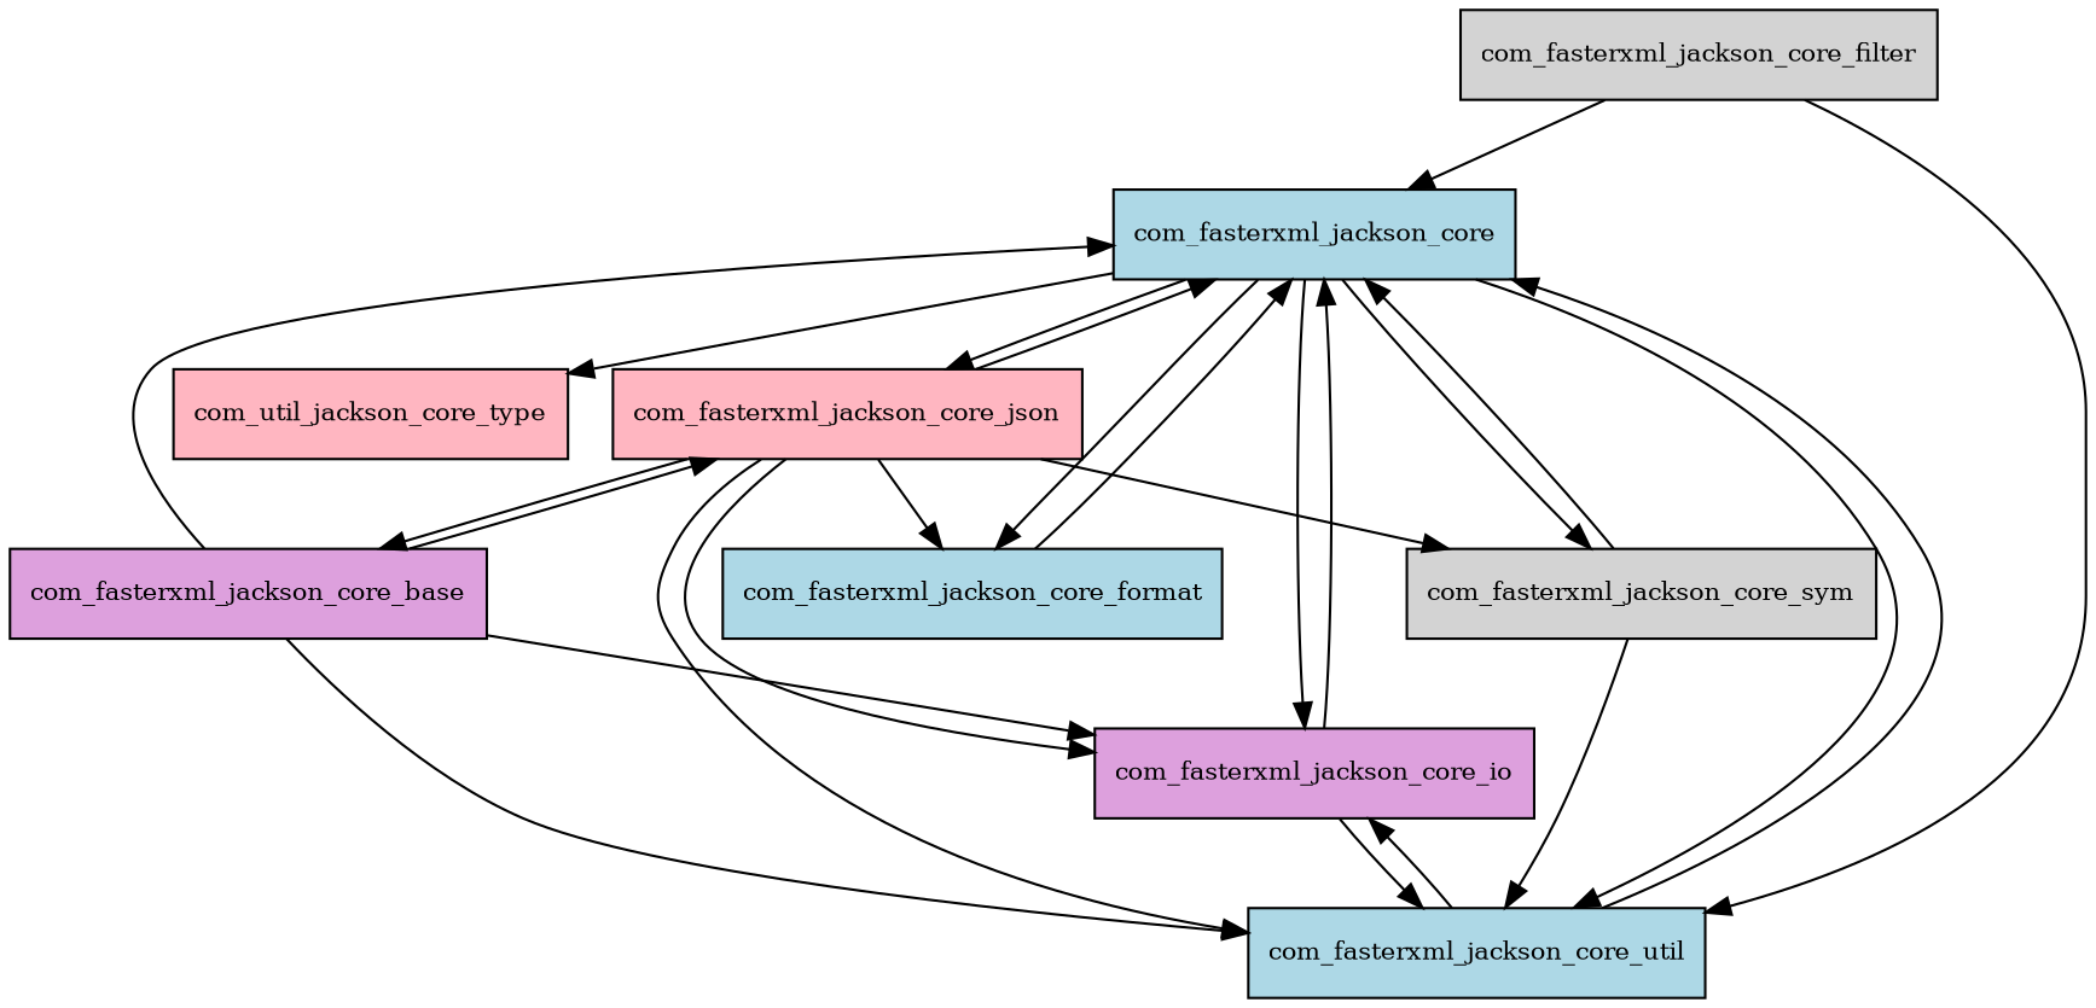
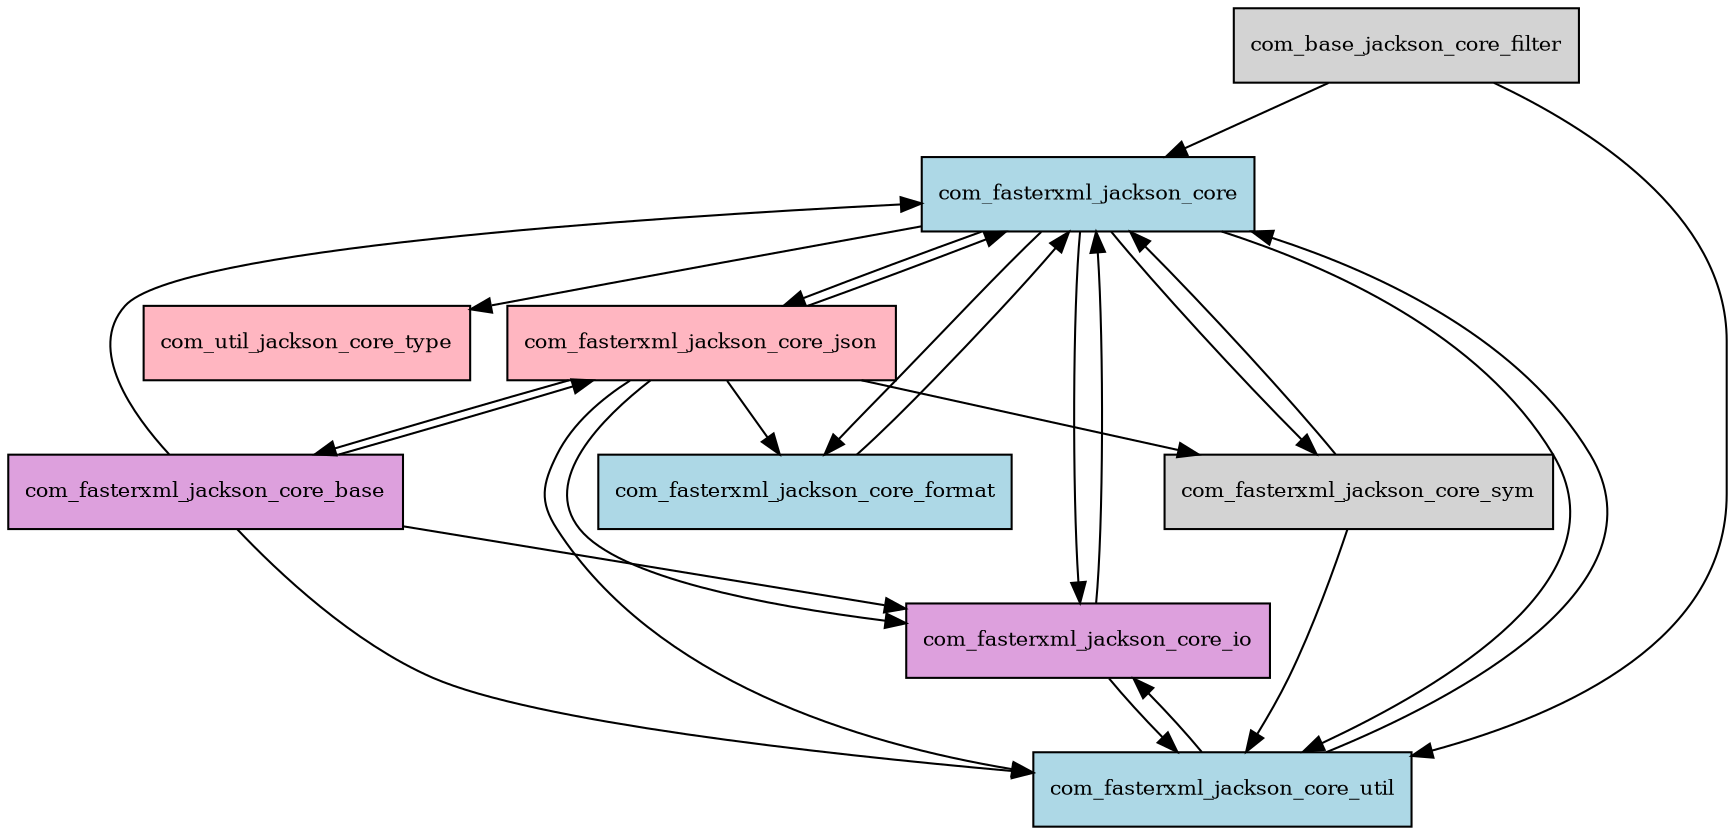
  digraph {
    node [fillcolor=lightblue fontsize=10.0 shape=box style=filled]
    com_fasterxml_jackson_core
    com_fasterxml_jackson_core_format
    com_fasterxml_jackson_core_io [fillcolor=plum]
    com_fasterxml_jackson_core_json [fillcolor=lightpink]
    com_fasterxml_jackson_core_sym [fillcolor=lightgrey]
    n6 [fillcolor=lightpink label=com_util_jackson_core_type]
    com_fasterxml_jackson_core_util
    com_fasterxml_jackson_core_base [fillcolor=plum]
-   com_fasterxml_jackson_core_filter [fillcolor=lightgrey]
+   com_fasterxml_jackson_core_filter [fillcolor=lightgrey label=com_base_jackson_core_filter]
    com_fasterxml_jackson_core -> com_fasterxml_jackson_core_format
    com_fasterxml_jackson_core -> com_fasterxml_jackson_core_io
    com_fasterxml_jackson_core -> com_fasterxml_jackson_core_json
    com_fasterxml_jackson_core -> com_fasterxml_jackson_core_sym
    com_fasterxml_jackson_core -> n6
    com_fasterxml_jackson_core -> com_fasterxml_jackson_core_util
    com_fasterxml_jackson_core_format -> com_fasterxml_jackson_core
    com_fasterxml_jackson_core_io -> com_fasterxml_jackson_core
    com_fasterxml_jackson_core_io -> com_fasterxml_jackson_core_util
    com_fasterxml_jackson_core_json -> com_fasterxml_jackson_core
    com_fasterxml_jackson_core_json -> com_fasterxml_jackson_core_format
    com_fasterxml_jackson_core_json -> com_fasterxml_jackson_core_io
    com_fasterxml_jackson_core_json -> com_fasterxml_jackson_core_sym
    com_fasterxml_jackson_core_json -> com_fasterxml_jackson_core_util
    com_fasterxml_jackson_core_json -> com_fasterxml_jackson_core_base
    com_fasterxml_jackson_core_sym -> com_fasterxml_jackson_core
    com_fasterxml_jackson_core_sym -> com_fasterxml_jackson_core_util
    com_fasterxml_jackson_core_util -> com_fasterxml_jackson_core
    com_fasterxml_jackson_core_util -> com_fasterxml_jackson_core_io
    com_fasterxml_jackson_core_base -> com_fasterxml_jackson_core
    com_fasterxml_jackson_core_base -> com_fasterxml_jackson_core_io
    com_fasterxml_jackson_core_base -> com_fasterxml_jackson_core_json
    com_fasterxml_jackson_core_base -> com_fasterxml_jackson_core_util
    com_fasterxml_jackson_core_filter -> com_fasterxml_jackson_core
    com_fasterxml_jackson_core_filter -> com_fasterxml_jackson_core_util
  }
